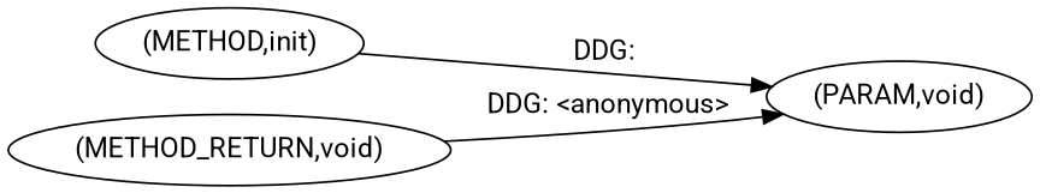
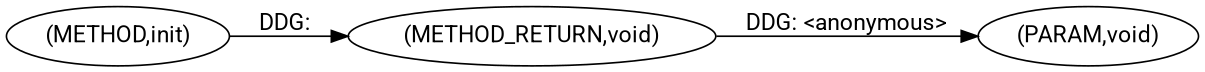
  digraph {
    fontname=Roboto
    rankdir=LR
    node [fontname=Roboto]
    edge [fontname=Roboto]
    n1 [label="(METHOD,init)"]
    n2 [label="(PARAM,void)"]
    n3 [label="(METHOD_RETURN,void)"]
-   n1 -> n2 [label="DDG: "]
+   n1 -> n3 [label="DDG: "]
    n3 -> n2 [label="DDG: <anonymous>"]
  }
